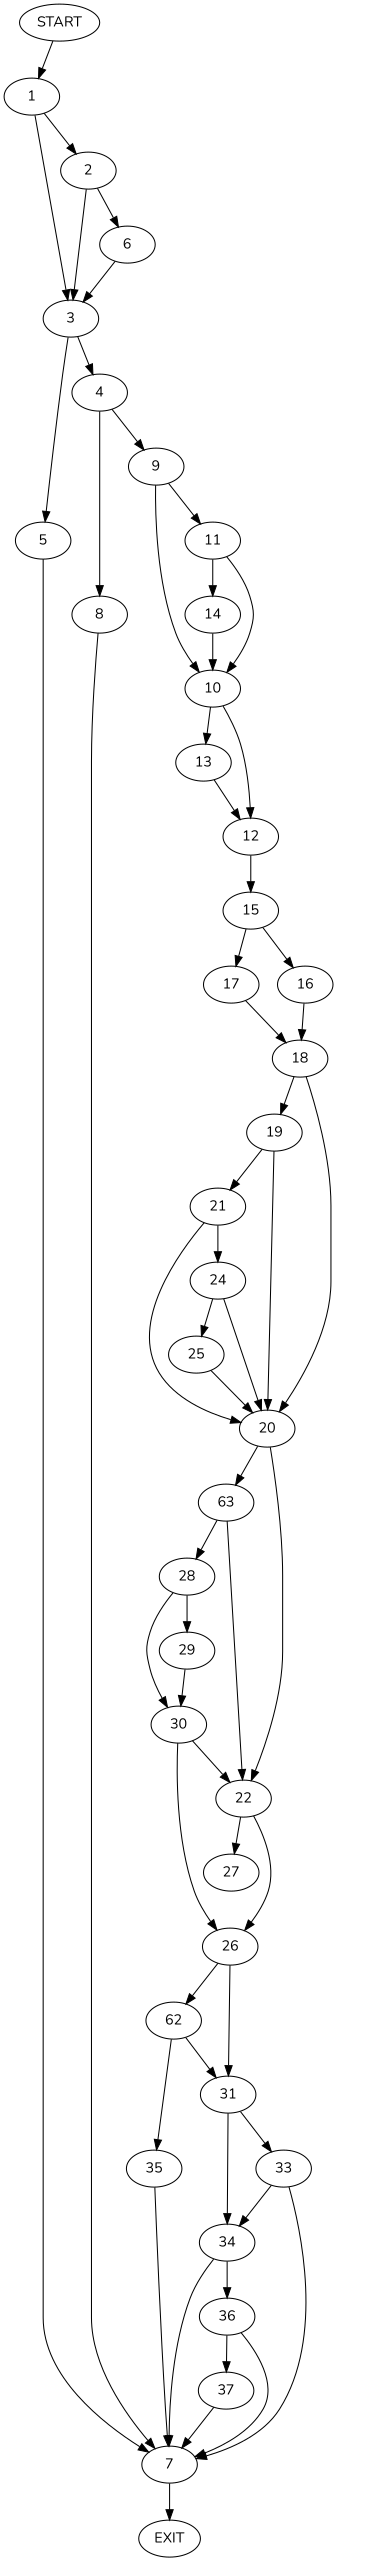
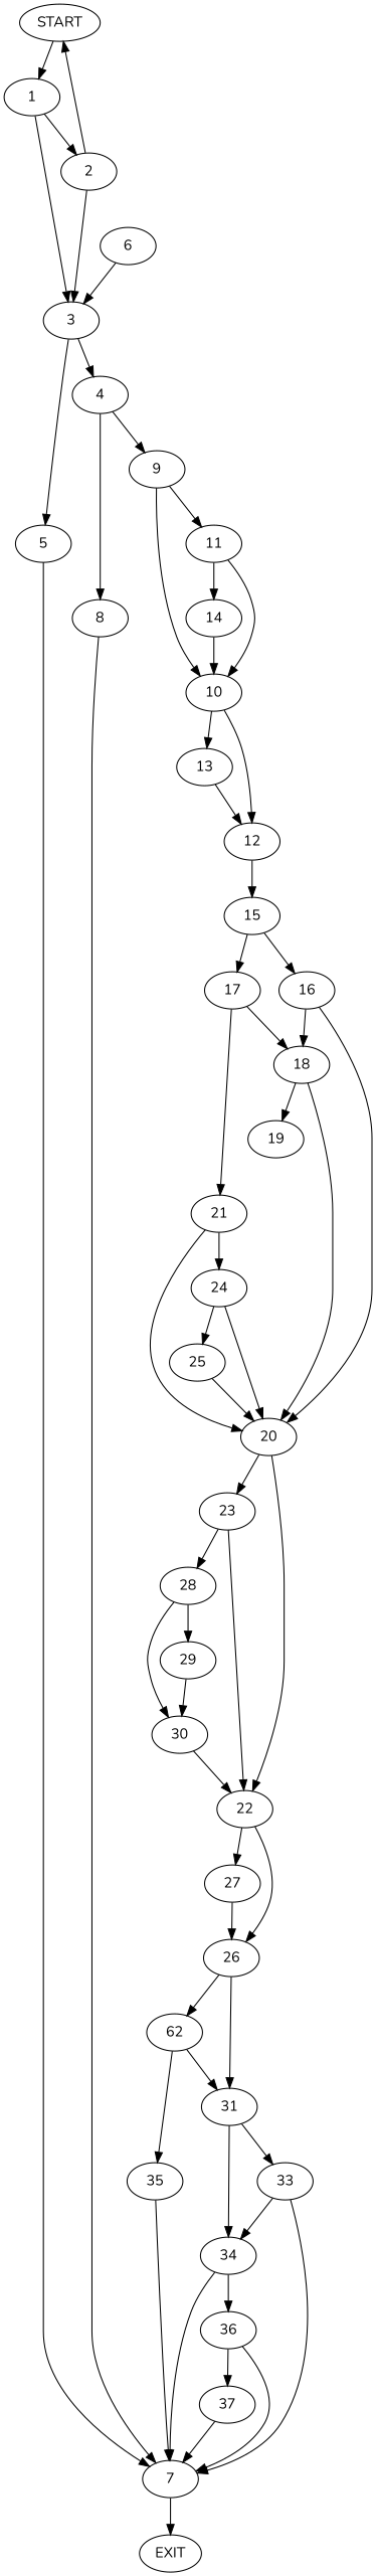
  digraph {
    fontname=Nunito
    node [fontname=Nunito]
    edge [fontname=Nunito]
    n1 [label=START]
    1
    2
    3
    n5 [label=EXIT]
    6
    4
    5
    8
    9
    7
    10
    11
    12
    13
    14
    15
    16
    17
    18
    19
    20
    21
    22
-   23 [label=63]
+   23
    24
    26
    27
    28
    25
    31
    n32 [label=62]
    29
    30
    33
    34
    35
    36
    37
    n1 -> 1
    1 -> 2
    1 -> 3
    2 -> 3
-   2 -> 6
+   2 -> n1
    3 -> 4
    3 -> 5
    6 -> 3
    4 -> 8
    4 -> 9
    5 -> 7
    8 -> 7
    9 -> 10
    9 -> 11
    7 -> n5
    10 -> 12
    10 -> 13
    11 -> 10
    11 -> 14
    12 -> 15
    13 -> 12
    14 -> 10
    15 -> 16
    15 -> 17
    16 -> 18
    17 -> 18
    18 -> 19
    18 -> 20
-   19 -> 20
-   19 -> 21
+   16 -> 20
+   17 -> 21
    20 -> 22
    20 -> 23
    21 -> 20
    21 -> 24
    22 -> 26
    22 -> 27
    23 -> 22
    23 -> 28
    24 -> 20
    24 -> 25
    26 -> 31
    26 -> n32
-   30 -> 26
+   27 -> 26
    28 -> 29
    28 -> 30
    25 -> 20
    31 -> 33
    31 -> 34
    n32 -> 31
    n32 -> 35
    29 -> 30
    30 -> 22
    33 -> 7
    33 -> 34
    34 -> 7
    34 -> 36
    35 -> 7
    36 -> 7
    36 -> 37
    37 -> 7
  }
